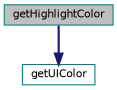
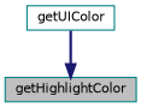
  digraph {
    rankdir=TB
    fontname="DejaVu Sans"
    node [color=teal fontname="DejaVu Sans" fontsize=10 shape=record style=filled]
    n1 [fillcolor=grey75 fontcolor=black height=0.2 label=getHighlightColor width=0.4]
    n2 [fillcolor=white height=0.2 label=getUIColor width=0.4]
-   n1 -> n2 [color=midnightblue fontname="DejaVu Sans" fontsize=10 labelfontname=FreeSans labelfontsize=10 style=bold]
+   n2 -> n1 [color=midnightblue fontname="DejaVu Sans" fontsize=10 labelfontname=FreeSans labelfontsize=10 style=bold]
  }
